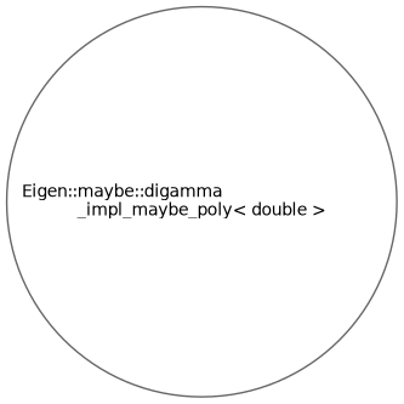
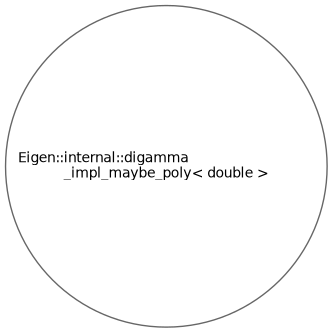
  digraph {
    rankdir=LR
-   n1 [color=grey40 fillcolor=white fontname=Helvetica fontsize=10 height=0.2 label="Eigen::maybe::digamma\l_impl_maybe_poly\< double \>" shape=circle style=filled width=0.4]
+   n1 [color=grey40 fillcolor=white fontname=Helvetica fontsize=10 height=0.2 label="Eigen::internal::digamma\l_impl_maybe_poly\< double \>" shape=circle style=filled width=0.4]
  }
